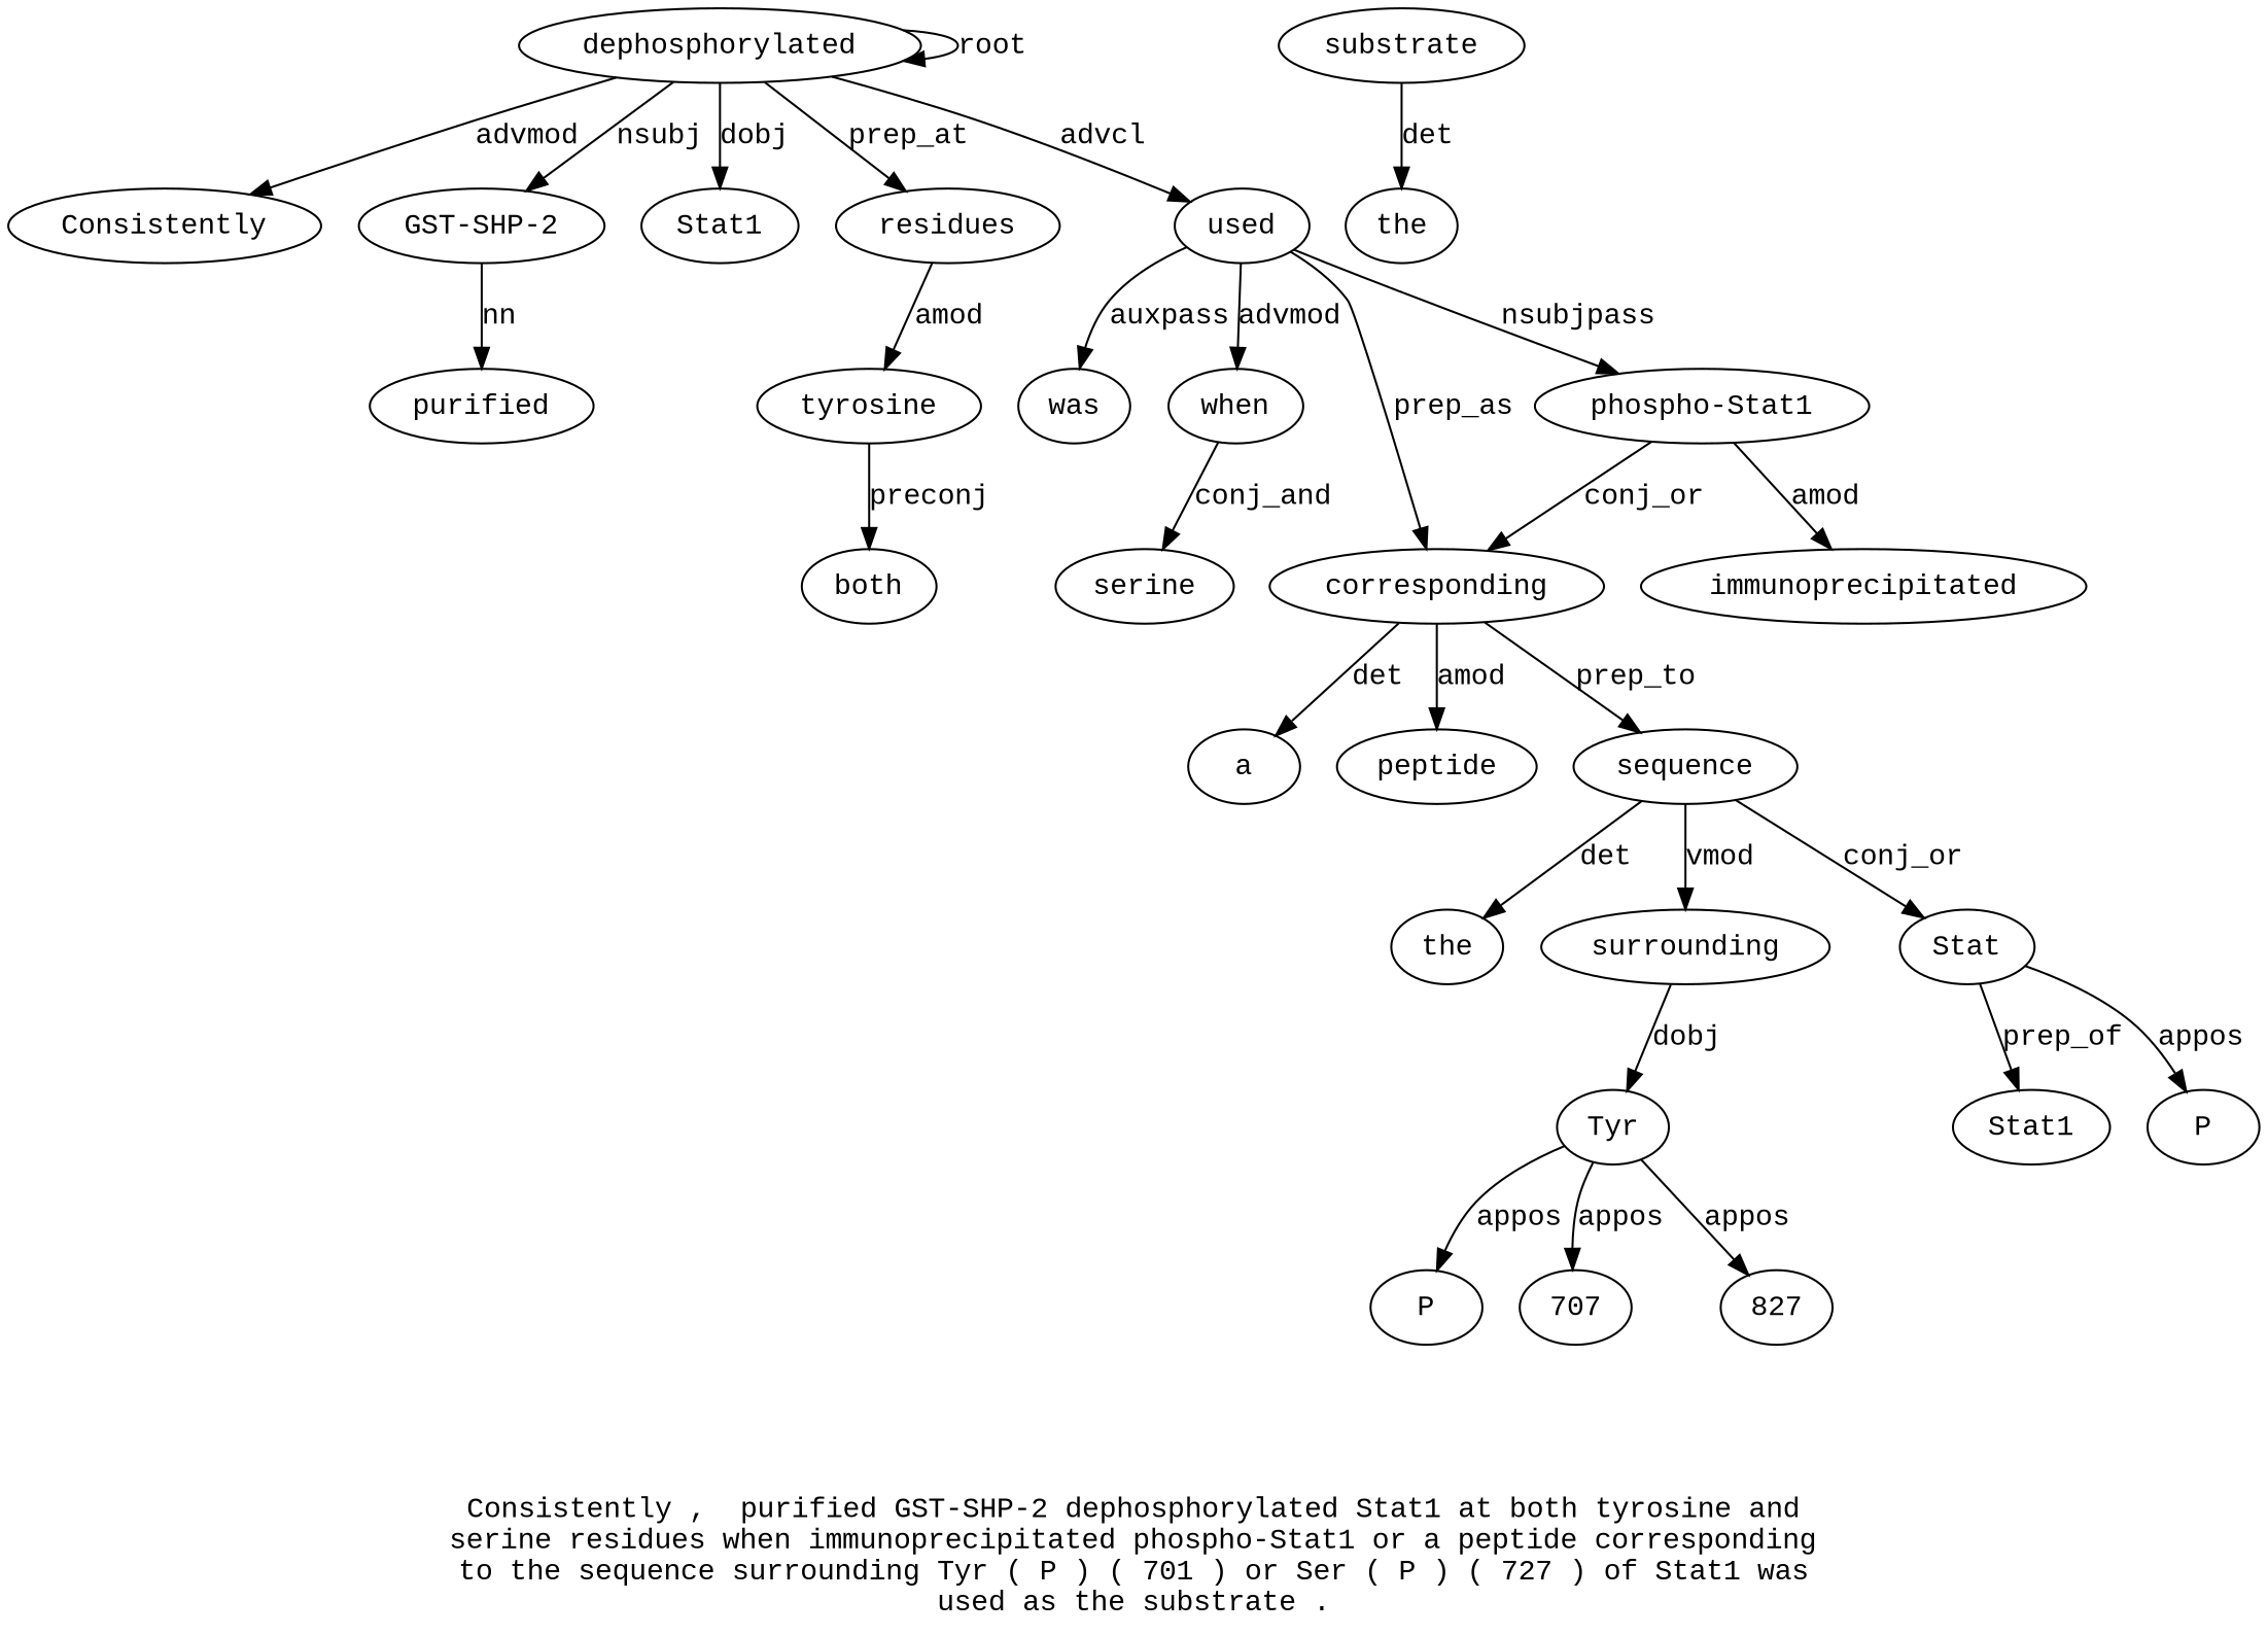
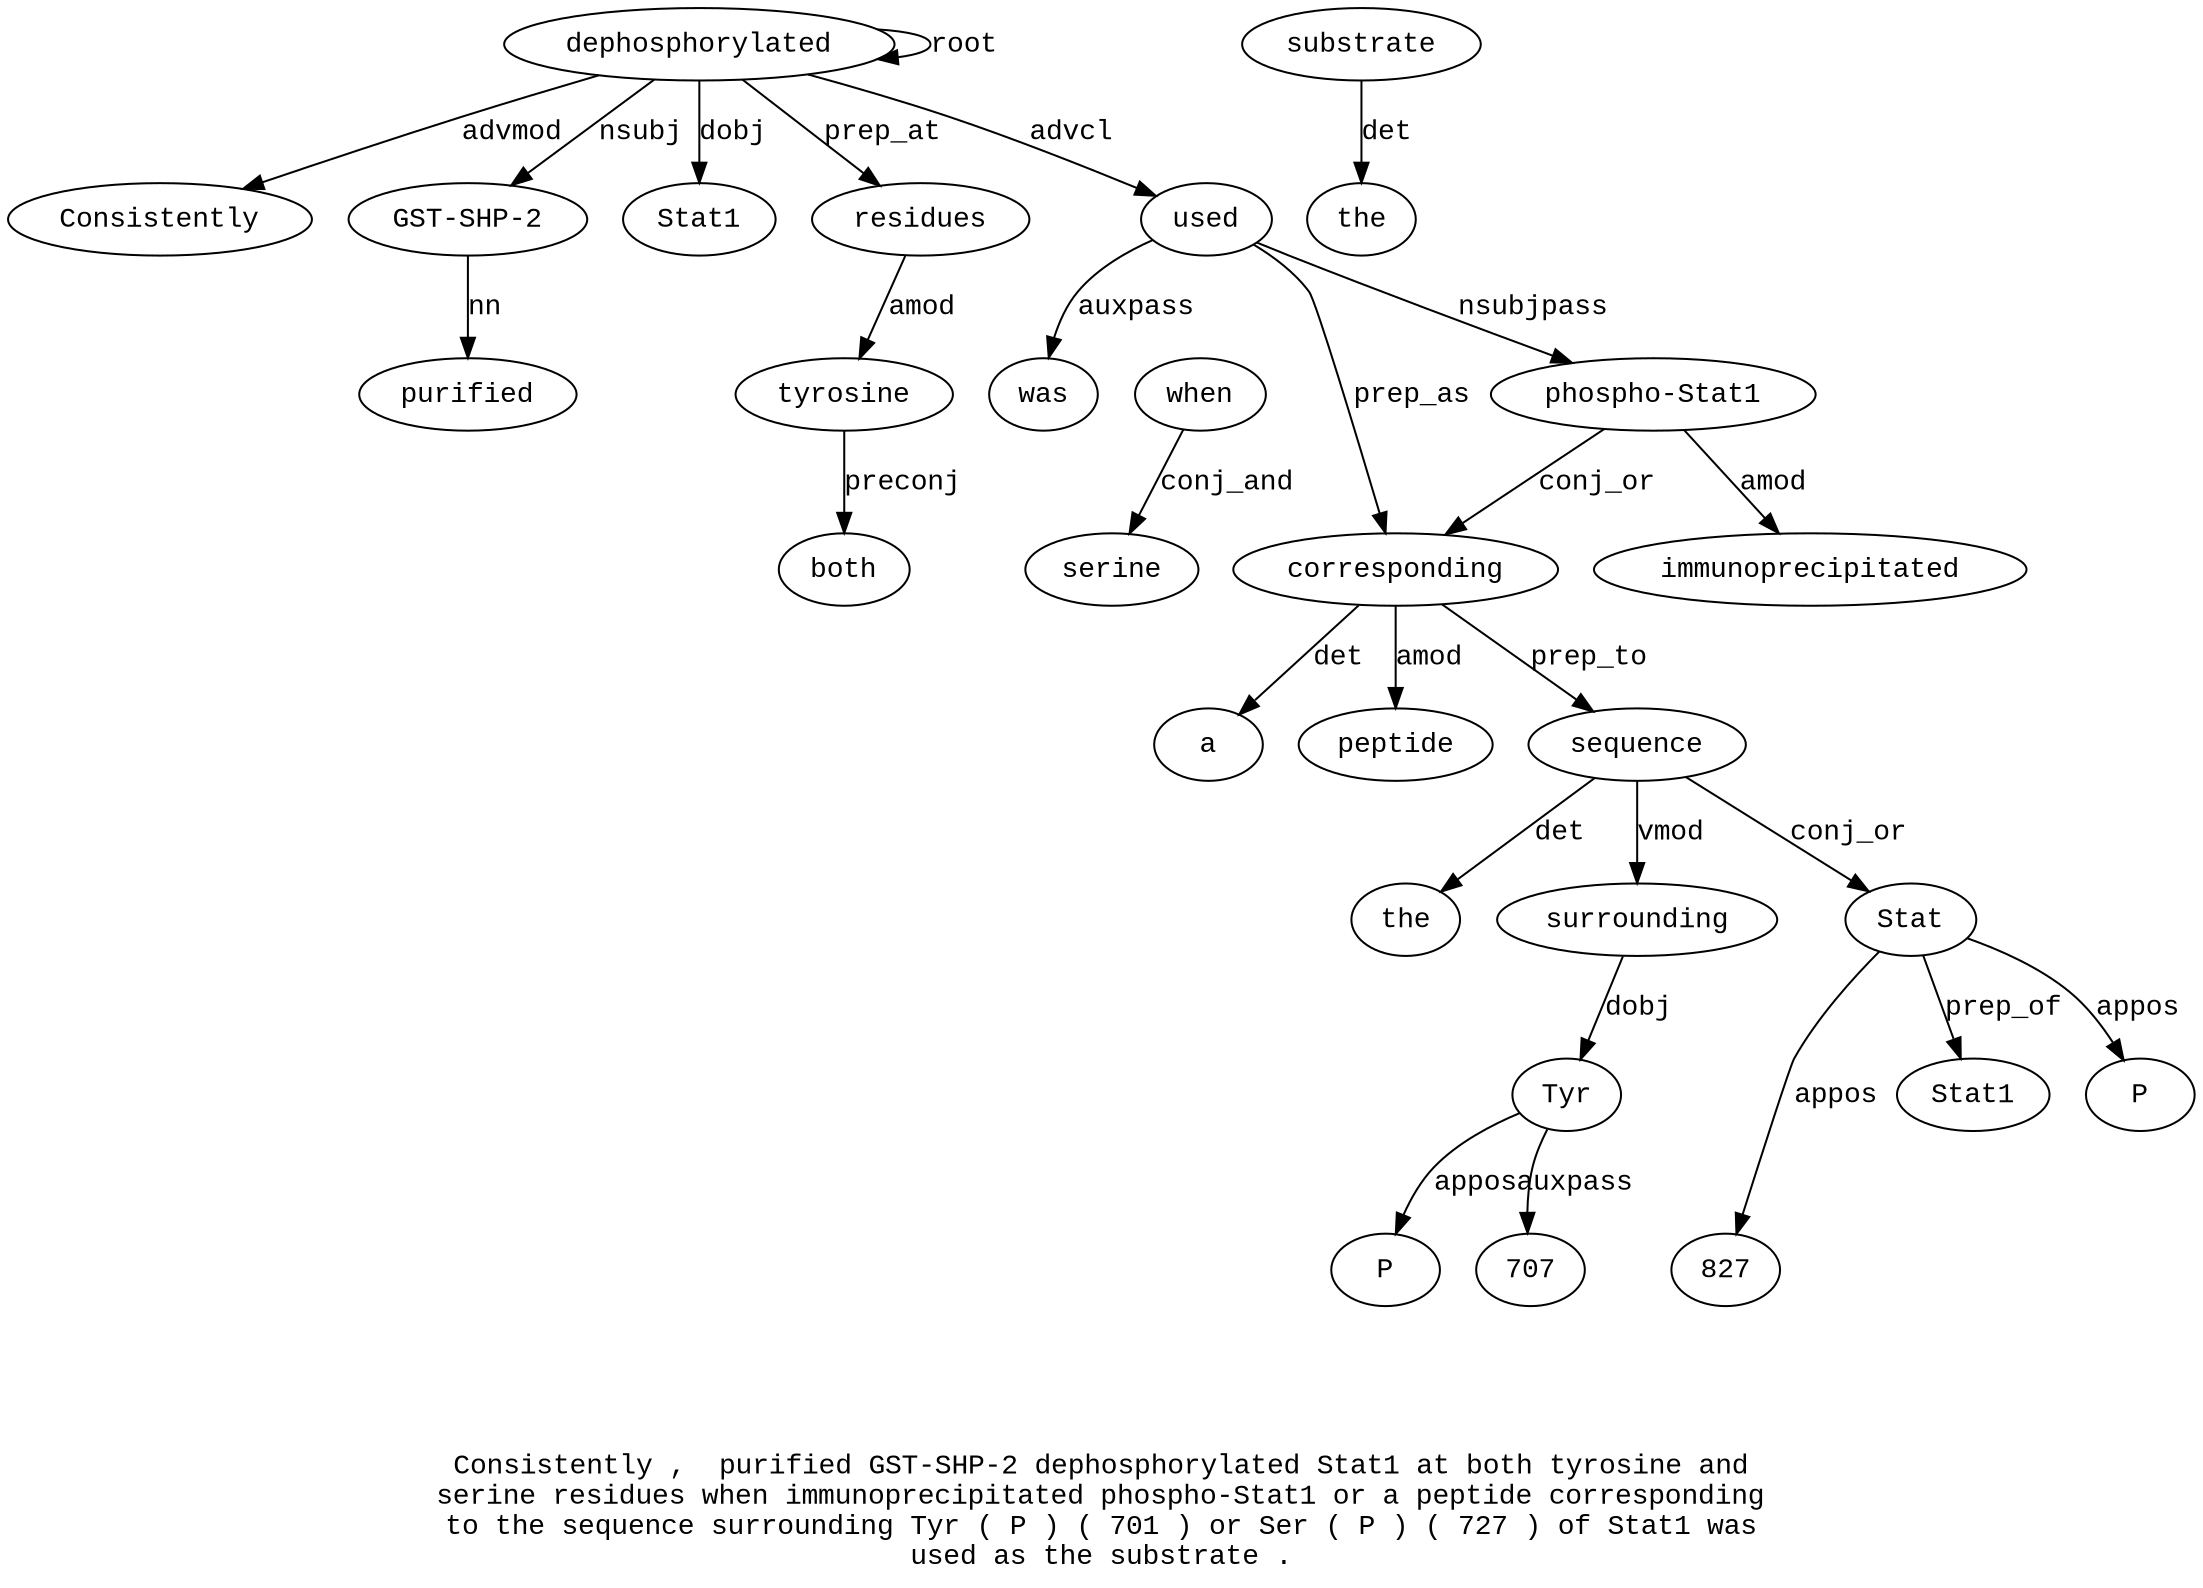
  digraph {
    fontname="Liberation Mono"
    label="Consistently ,  purified GST-SHP-2 dephosphorylated Stat1 at both tyrosine and\nserine residues when immunoprecipitated phospho-Stat1 or a peptide corresponding\nto the sequence surrounding Tyr ( P ) ( 701 ) or Ser ( P ) ( 727 ) of Stat1 was\nused as the substrate ."
    node [fillcolor=white fontname="Liberation Mono" style=filled]
    edge [fontname="Liberation Mono"]
    n1 [label=dephosphorylated]
    n2 [label=Consistently]
    n3 [label="GST-SHP-2"]
    n4 [label=Stat1]
    n5 [label=residues]
    n6 [label=used]
    n7 [label=purified]
    n8 [label=tyrosine]
    n9 [label=when]
    n10 [label="phospho-Stat1"]
    n11 [label=was]
    n12 [label=corresponding]
    n13 [label=both]
    n14 [label=serine]
    n15 [label=immunoprecipitated]
    n16 [label=substrate]
    n17 [label=the]
    n18 [label=a]
    n19 [label=peptide]
    n20 [label=sequence]
    n21 [label=the]
    n22 [label=surrounding]
    n23 [label=Stat]
    n24 [label=Tyr]
    n25 [label=P]
    n26 [label=827]
    n27 [label=Stat1]
    n28 [label=P]
    n29 [label=707]
    n1 -> n1 [label=root]
    n1 -> n2 [label=advmod]
    n1 -> n3 [label=nsubj]
    n1 -> n4 [label=dobj]
    n1 -> n5 [label=prep_at]
    n1 -> n6 [label=advcl]
    n3 -> n7 [label=nn]
    n5 -> n8 [label=amod]
-   n6 -> n9 [label=advmod]
    n6 -> n10 [label=nsubjpass]
    n6 -> n11 [label=auxpass]
    n6 -> n12 [label=prep_as]
    n8 -> n13 [label=preconj]
    n9 -> n14 [label=conj_and]
    n10 -> n12 [label=conj_or]
    n10 -> n15 [label=amod]
    n12 -> n18 [label=det]
    n12 -> n19 [label=amod]
    n12 -> n20 [label=prep_to]
    n16 -> n17 [label=det]
    n20 -> n21 [label=det]
    n20 -> n22 [label=vmod]
    n20 -> n23 [label=conj_or]
    n22 -> n24 [label=dobj]
    n23 -> n25 [label=appos]
-   n24 -> n26 [label=appos]
+   n23 -> n26 [label=appos]
    n23 -> n27 [label=prep_of]
    n24 -> n28 [label=appos]
-   n24 -> n29 [label=appos]
+   n24 -> n29 [label=auxpass]
  }
